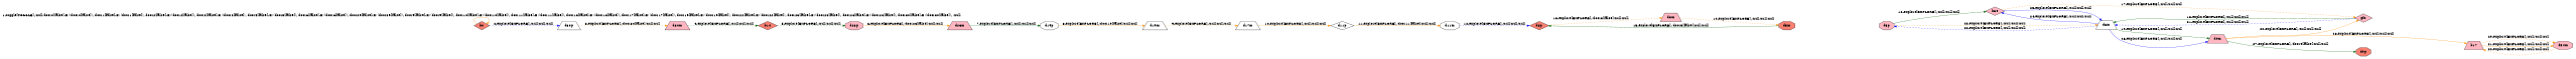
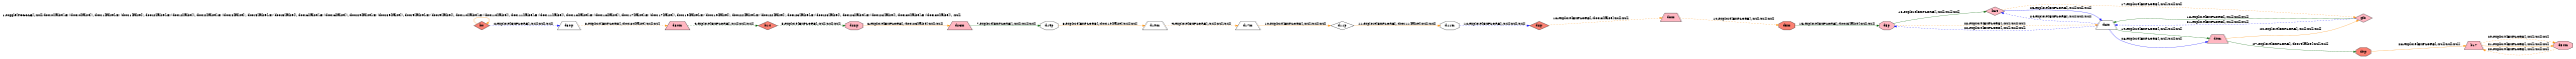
  digraph {
    fontname="DejaVu Serif"
    rankdir=LR
    node [fillcolor=lightpink fontname="DejaVu Serif" shape=trapezium style=filled]
    edge [color=darkorange fontname="DejaVu Serif" style=solid]
    b0 [fillcolor=salmon shape=diamond]
    d30p [fillcolor=white]
    d30m
    b14 [fillcolor=salmon shape=diamond]
    d23p [shape=octagon]
    d23m
    d19p [fillcolor=white shape=octagon]
    d19m [fillcolor=white]
    d17m [fillcolor=white]
    d11p [fillcolor=white shape=diamond]
    d11m [fillcolor=white shape=octagon]
    d3p [fillcolor=salmon shape=diamond]
    d3m
    d5m [fillcolor=salmon shape=octagon]
    d5p [shape=octagon]
    b64 [shape=diamond]
    d6m [fillcolor=white]
    gf2 [shape=diamond]
    d9m
    d9p [fillcolor=salmon shape=octagon]
    b17
    n22 [label=d54m shape=octagon]
    b0 -> b0 [label="1-toggle[TOGGLE];/null/door0[false]:=!(door0[false]); door1[false]:=!(door1[false]); door2[false]:=!(door2[false]); door3[false]:=!(door3[false]); door5[false]:=!(door5[false]); door6[false]:=!(door6[false]); door39[false]:=!(door39[false]); door9[false]:=!(door9[false]); door10[false]:=!(door10[false]); door11[false]:=!(door11[false]); door13[false]:=!(door13[false]); door17[false]:=!(door17[false]); door19[false]:=!(door19[false]); door22[false]:=!(door22[false]); door23[false]:=!(door23[false]); door26[false]:=!(door26[false]); door30[false]:=!(door30[false]); /null"]
    b0 -> d30p [color=blue label="2-explore[EXPLORE];/null/null/null" style=dashed]
    d30p -> d30m [label="3-explore[EXPLORE];/door30[false]/null/null" style=dashed]
    d30m -> b14 [color=darkgreen label="4-explore[EXPLORE];/null/null/null" style=dashed]
    b14 -> d23p [color=darkgreen label="5-explore[EXPLORE];/null/null/null" style=dashed]
    d23p -> d23m [label="6-explore[EXPLORE];/door23[false]/null/null"]
    d23m -> d19p [color=darkgreen label="7-explore[EXPLORE];/null/null/null"]
    d19p -> d19m [label="8-explore[EXPLORE];/door19[false]/null/null"]
    d19m -> d17m [label="9-explore[EXPLORE];/null/null/null" style=dashed]
    d17m -> d11p [label="10-explore[EXPLORE];/null/null/null"]
    d11p -> d11m [label="11-explore[EXPLORE];/door11[false]/null/null"]
    d11m -> d3p [color=blue label="12-explore[EXPLORE];/null/null/null" style=dashed]
    d3p -> d3m [label="13-explore[EXPLORE];/door3[false]/null/null" style=dashed]
    d3m -> d5m [label="14-explore[EXPLORE];/null/null/null" style=dashed]
-   d5m -> d3p [color=darkgreen label="15-explore[EXPLORE];/door5[false]/null/null"]
+   d5m -> d5p [color=darkgreen label="15-explore[EXPLORE];/door5[false]/null/null"]
    d5p -> b64 [color=darkgreen label="16-explore[EXPLORE];/null/null/null"]
    d5p -> d6m [label="23-explore[EXPLORE];/null/null/null" style=dashed]
    b64 -> d6m [color=blue label="25-explore[EXPLORE];/null/null/null"]
    b64 -> gf2 [label="17-explore[EXPLORE];/null/null/null" style=dashed]
    d6m -> d5p [color=blue label="22-explore[EXPLORE];/null/null/null" style=dashed]
-   d6m -> b64 [color=blue label="24-explore[EXPLORE];/null/null/null"]
+   d6m -> b64 [color=blue label="24-explore[EXPLORE];/null/null/null" style=dashed]
    d6m -> d9m [color=darkgreen label="19-explore[EXPLORE];/null/null/null"]
    d6m -> d9m [color=blue label="26-explore[EXPLORE];/null/null/null"]
    gf2 -> d6m [color=darkgreen label="18-explore[EXPLORE];/null/null/null"]
    gf2 -> d6m [color=blue label="21-explore[EXPLORE];/null/null/null" style=dashed]
    d9m -> gf2 [label="20-explore[EXPLORE];/null/null/null"]
    d9m -> d9p [color=darkgreen label="27-explore[EXPLORE];/door9[false]/null/null"]
-   d9m -> b17 [label="28-explore[EXPLORE];/null/null/null"]
+   d9p -> b17 [label="28-explore[EXPLORE];/null/null/null"]
    b17 -> n22 [label="29-explore[EXPLORE];/null/null/null" style=dashed]
    b17 -> n22 [label="31-explore[EXPLORE];/null/null/null"]
    n22 -> b17 [label="30-explore[EXPLORE];/null/null/null" style=dashed]
  }
